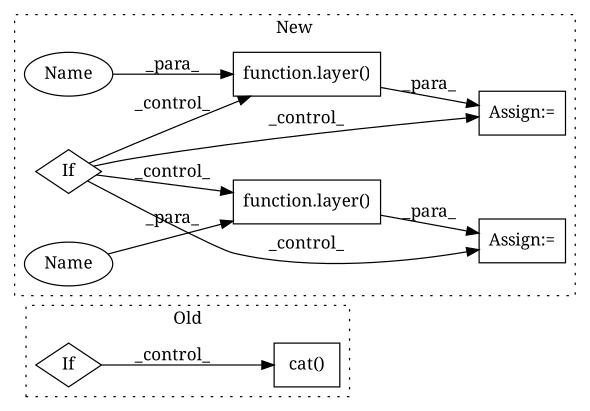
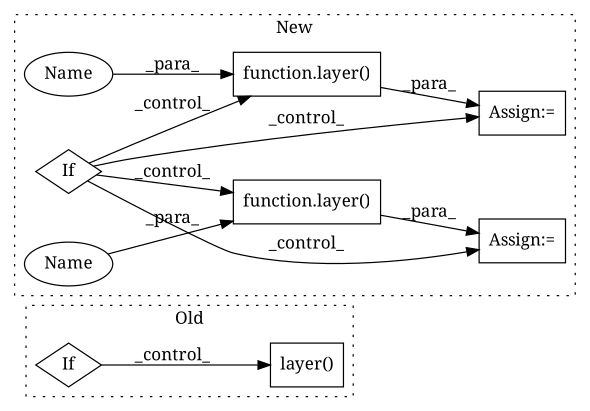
  digraph {
    rankdir=LR
    fontname="Noto Serif"
    node [a=75 l="3,18" shape=box fontname="Noto Serif"]
    edge [fontname="Noto Serif"]
-   n1 [l="10,8" label="cat()" s="10015,10041"]
+   n1 [l="10,8" label="layer()" s="10015,10041"]
    n2 [a=96 label=If s="9947,9987" shape=diamond]
    n3 [l="6,1" label="function.layer()" s="8565,8590"]
    n4 [a=96 label=If s="8518,8543" shape=diamond]
    n5 [a=68 l=3 label="Assign:=" s=8562]
    n6 [l="6,1" label="function.layer()" s="8630,8650"]
    n7 [a=68 l=3 label="Assign:=" s=8627]
    n8 [a=87 l=11 label=Name s=8639 shape=ellipse]
    n9 [a=87 l=11 label=Name s=8579 shape=ellipse]
    subgraph cluster_1 {
      label=Old
      style=dotted
      n1
      n2
    }
    subgraph cluster_2 {
      label=New
      style=dotted
      n3
      n4
      n5
      n6
      n7
      n8
      n9
    }
    n2 -> n1 [label=_control_]
    n3 -> n5 [label=_para_]
    n4 -> n3 [label=_control_]
    n4 -> n5 [label=_control_]
    n4 -> n6 [label=_control_]
    n4 -> n7 [label=_control_]
    n6 -> n7 [label=_para_]
    n8 -> n6 [label=_para_]
    n9 -> n3 [label=_para_]
  }
